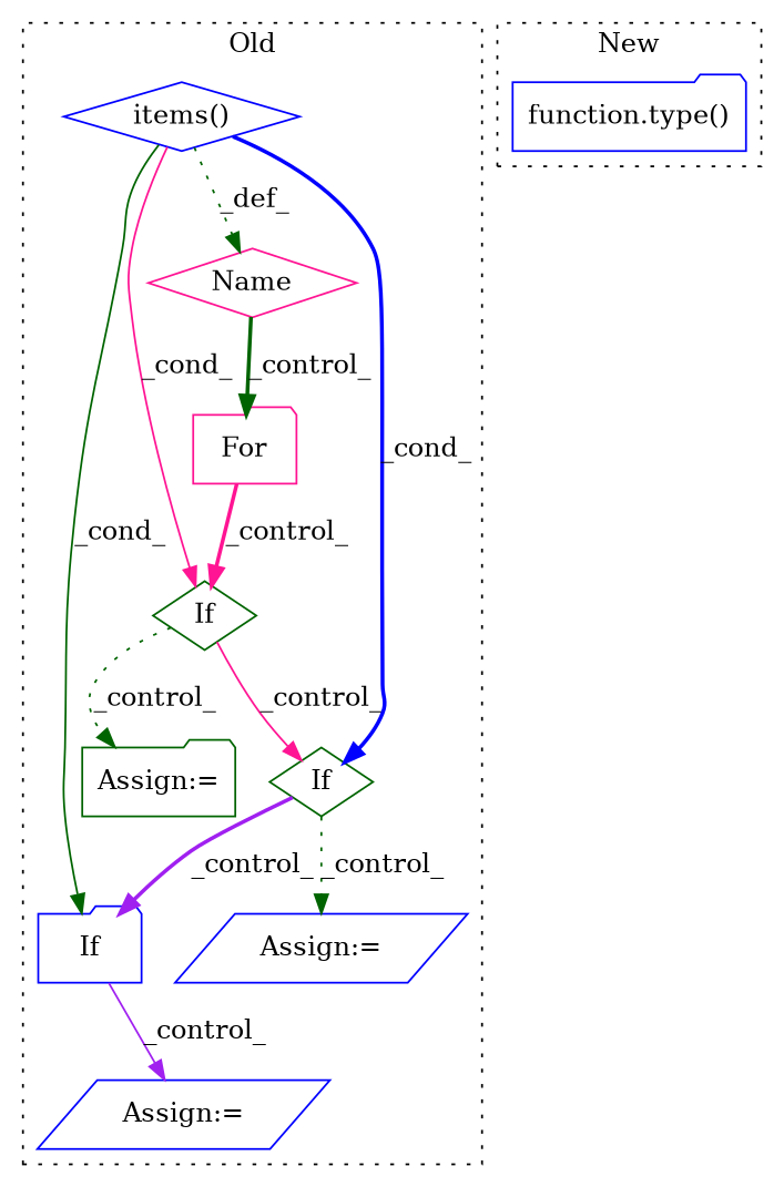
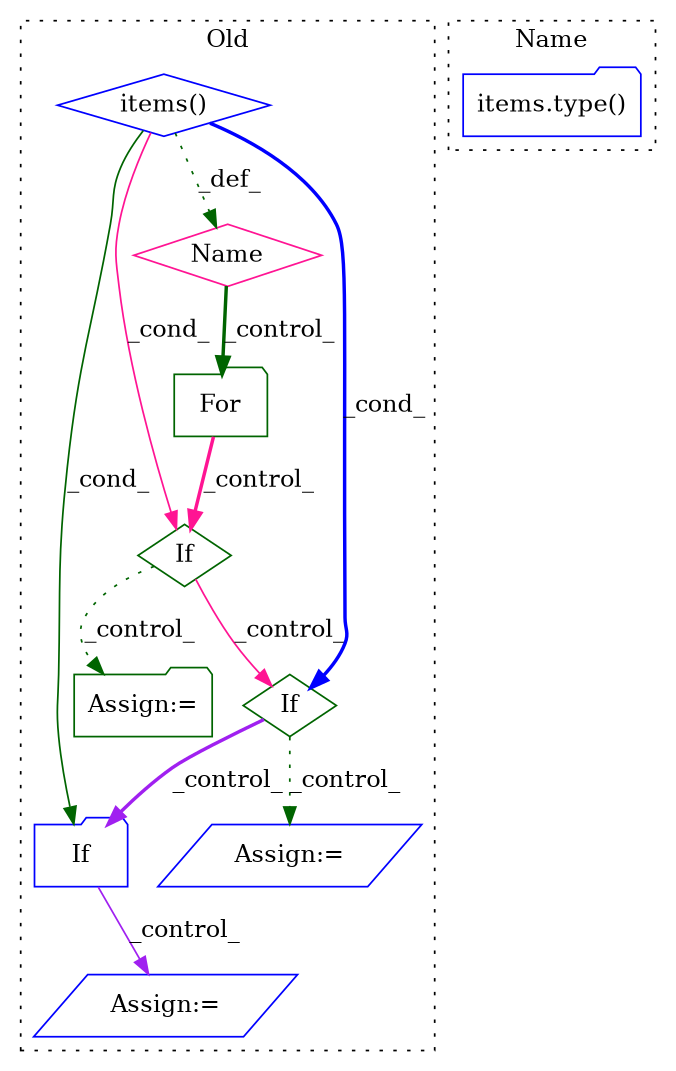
  digraph {
    node [a=68 color=blue l=3 shape=folder]
    edge [color=darkgreen style=bold]
-   n1 [a=107 color=deeppink l="4,18" label=For s="570,612"]
+   n1 [a=107 color=darkgreen l="4,18" label=For s="570,612"]
    n2 [label="Assign:=" s=1053 shape=parallelogram]
    n3 [a=87 color=deeppink l=2 label=Name s=580 shape=diamond]
    n4 [a=96 l=0 label=If s=1008]
    n5 [label="Assign:=" s=964 shape=parallelogram]
    n6 [color=darkgreen label="Assign:=" s=871]
    n7 [a=96 color=darkgreen l=0 label=If s=728 shape=diamond]
    n8 [a=75 l=26 label="items()" s=586 shape=diamond]
    n9 [a=96 color=darkgreen l=0 label=If s=916 shape=diamond]
-   n10 [a=75 l="5,1" label="function.type()" s="2335,2341"]
+   n10 [a=75 l="5,1" label="items.type()" s="2335,2341"]
    subgraph cluster_1 {
      label=Old
      style=dotted
      n1
      n2
      n3
      n4
      n5
      n6
      n7
      n8
      n9
    }
    subgraph cluster_2 {
-     label=New
+     label=Name
      style=dotted
      n10
    }
    n1 -> n7 [color=deeppink label=_control_]
    n3 -> n1 [label=_control_]
    n4 -> n2 [color=purple label=_control_ style=solid]
    n7 -> n6 [label=_control_ style=dotted]
    n7 -> n9 [color=deeppink label=_control_ style=solid]
    n8 -> n3 [label=_def_ style=dotted]
    n8 -> n4 [label=_cond_ style=solid]
    n8 -> n7 [color=deeppink label=_cond_ style=solid]
    n8 -> n9 [color=blue label=_cond_]
    n9 -> n4 [color=purple label=_control_]
    n9 -> n5 [label=_control_ style=dotted]
  }
